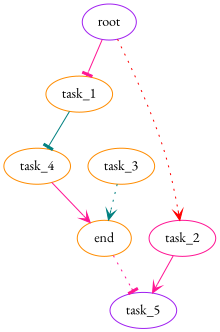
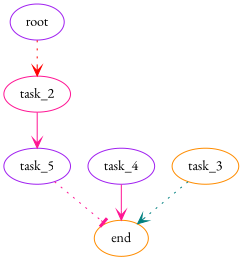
  digraph {
    fontname="EB Garamond"
    node [color=purple fontname="EB Garamond"]
    edge [arrowhead=vee color=deeppink fontname="EB Garamond" style=solid]
    root
-   task_1 [color=darkorange]
    task_2 [color=deeppink]
-   task_4 [color=darkorange]
+   task_4
    task_5
    task_3 [color=darkorange]
    end [color=darkorange]
-   root -> task_1 [arrowhead=tee]
    root -> task_2 [color=red style=dotted]
-   task_1 -> task_4 [arrowhead=tee color=teal]
    task_2 -> task_5
    task_4 -> end
-   end -> task_5 [arrowhead=tee style=dotted]
+   task_5 -> end [arrowhead=tee style=dotted]
    task_3 -> end [color=teal style=dotted]
  }
